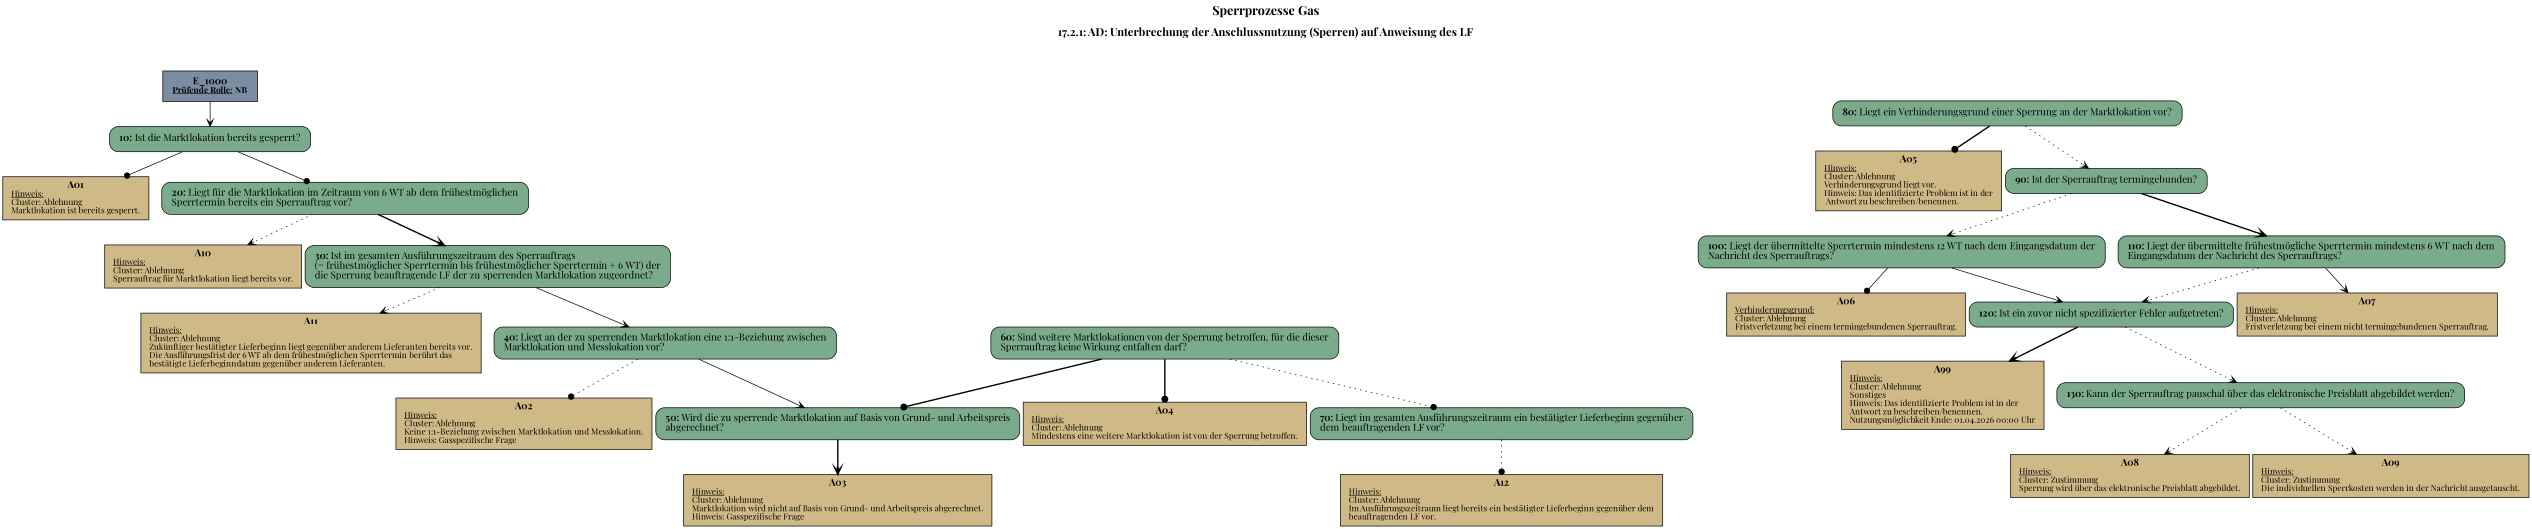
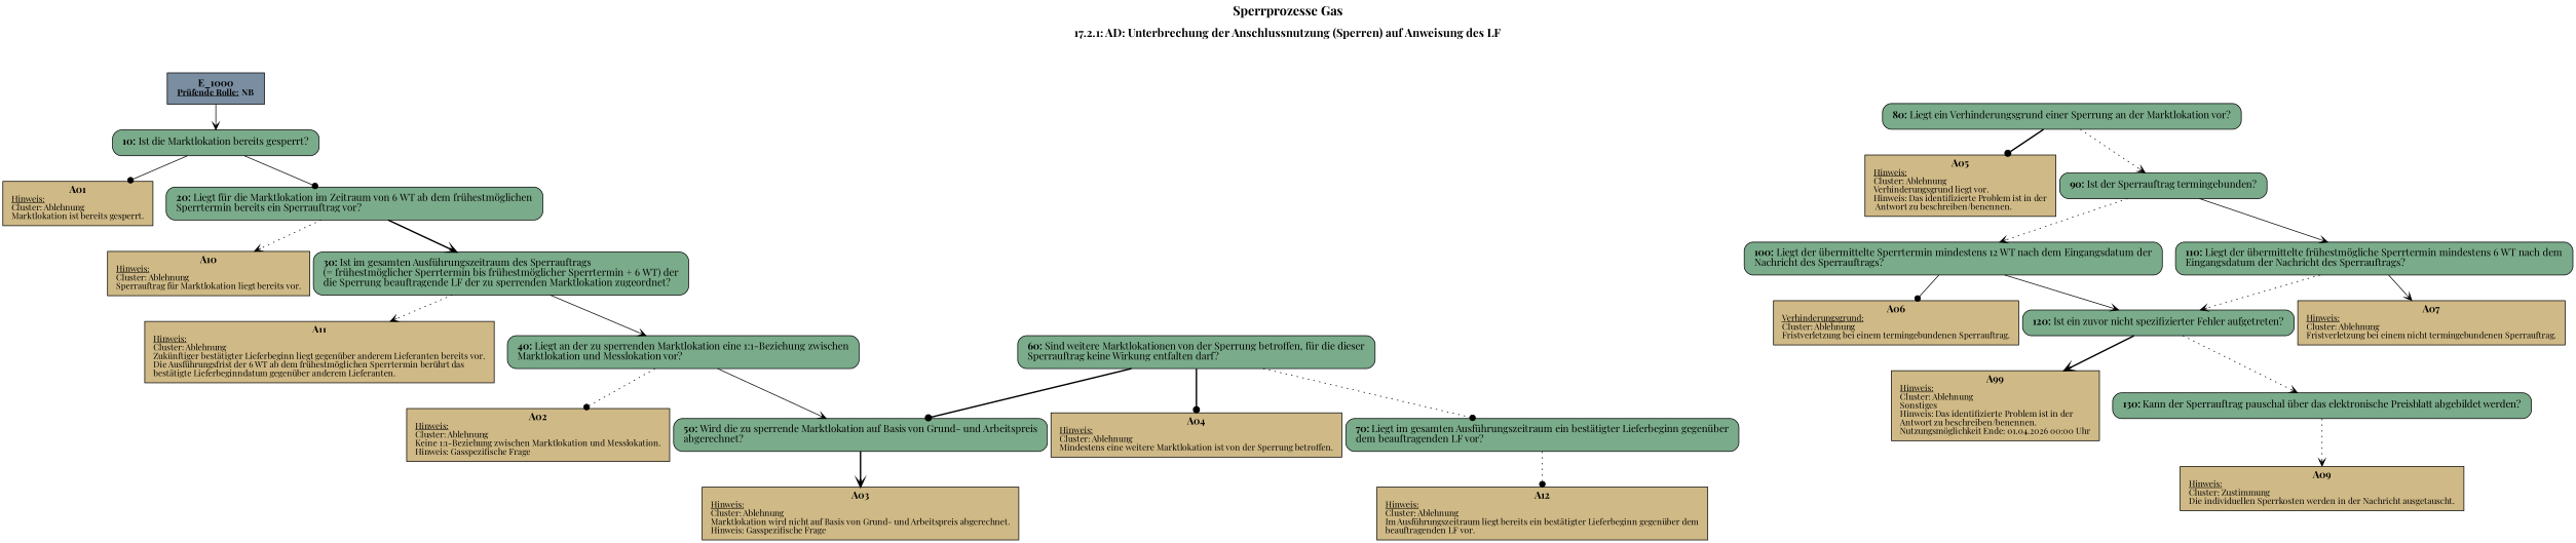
  digraph {
    concentrate=true
    fontname="Playfair Display"
    label=<<B><FONT POINT-SIZE="18">Sperrprozesse Gas</FONT></B><BR/><BR/><B><FONT POINT-SIZE="16">17.2.1: AD: Unterbrechung der Anschlussnutzung (Sperren) auf Anweisung des LF</FONT></B><BR/><BR/><BR/><BR/>>
    labelloc=t
    pack=true
    packmode=array
    rankdir=TB
    node [fillcolor="#7aab8a" fontname="Playfair Display" margin="0.2,0.12" shape=box style=filled]
    edge [arrowhead=vee fontname="Playfair Display" style=dotted]
    n1 [fillcolor="#7a8da1" label=<<B>E_1000</B><BR align="center"/><FONT point-size="12"><B><U>Prüfende Rolle:</U> NB</B></FONT><BR align="center"/>>]
    n2 [label=<<B>10: </B>Ist die Marktlokation bereits gesperrt?<BR align="left"/>> style="filled,rounded"]
    n3 [fillcolor="#cfb986" label=<<B>A01</B><BR align="center"/><FONT point-size="12"><U>Hinweis:</U><BR align="left"/>Cluster: Ablehnung<BR align="left"/>Marktlokation ist bereits gesperrt.<BR align="left"/></FONT>> margin="0.17,0.08"]
    n4 [label=<<B>20: </B>Liegt für die Marktlokation im Zeitraum von 6 WT ab dem frühestmöglichen<BR align="left"/>Sperrtermin bereits ein Sperrauftrag vor?<BR align="left"/>> style="filled,rounded"]
    n5 [fillcolor="#cfb986" label=<<B>A10</B><BR align="center"/><FONT point-size="12"><U>Hinweis:</U><BR align="left"/>Cluster: Ablehnung<BR align="left"/>Sperrauftrag für Marktlokation liegt bereits vor.<BR align="left"/></FONT>> margin="0.17,0.08"]
    n6 [label=<<B>30: </B>Ist im gesamten Ausführungszeitraum des Sperrauftrags<BR align="left"/>(= frühestmöglicher Sperrtermin bis frühestmöglicher Sperrtermin + 6 WT) der<BR align="left"/>die Sperrung beauftragende LF der zu sperrenden Marktlokation zugeordnet?<BR align="left"/>> style="filled,rounded"]
    n7 [fillcolor="#cfb986" label=<<B>A11</B><BR align="center"/><FONT point-size="12"><U>Hinweis:</U><BR align="left"/>Cluster: Ablehnung<BR align="left"/>Zukünftiger bestätigter Lieferbeginn liegt gegenüber anderem Lieferanten bereits vor.<BR align="left"/>Die Ausführungsfrist der 6 WT ab dem frühestmöglichen Sperrtermin berührt das<BR align="left"/>bestätigte Lieferbeginndatum gegenüber anderem Lieferanten.<BR align="left"/></FONT>> margin="0.17,0.08"]
    n8 [label=<<B>40: </B>Liegt an der zu sperrenden Marktlokation eine 1:1-Beziehung zwischen<BR align="left"/>Marktlokation und Messlokation vor?<BR align="left"/>> style="filled,rounded"]
    n9 [fillcolor="#cfb986" label=<<B>A02</B><BR align="center"/><FONT point-size="12"><U>Hinweis:</U><BR align="left"/>Cluster: Ablehnung<BR align="left"/>Keine 1:1-Beziehung zwischen Marktlokation und Messlokation.<BR align="left"/>Hinweis: Gasspezifische Frage<BR align="left"/></FONT>> margin="0.17,0.08"]
    n10 [label=<<B>50: </B>Wird die zu sperrende Marktlokation auf Basis von Grund- und Arbeitspreis<BR align="left"/>abgerechnet?<BR align="left"/>> style="filled,rounded"]
    n11 [fillcolor="#cfb986" label=<<B>A03</B><BR align="center"/><FONT point-size="12"><U>Hinweis:</U><BR align="left"/>Cluster: Ablehnung<BR align="left"/>Marktlokation wird nicht auf Basis von Grund- und Arbeitspreis abgerechnet.<BR align="left"/>Hinweis: Gasspezifische Frage<BR align="left"/></FONT>> margin="0.17,0.08"]
    n12 [label=<<B>60: </B>Sind weitere Marktlokationen von der Sperrung betroffen, für die dieser<BR align="left"/>Sperrauftrag keine Wirkung entfalten darf?<BR align="left"/>> style="filled,rounded"]
    n13 [fillcolor="#cfb986" label=<<B>A04</B><BR align="center"/><FONT point-size="12"><U>Hinweis:</U><BR align="left"/>Cluster: Ablehnung<BR align="left"/>Mindestens eine weitere Marktlokation ist von der Sperrung betroffen.<BR align="left"/></FONT>> margin="0.17,0.08"]
    n14 [label=<<B>70: </B>Liegt im gesamten Ausführungszeitraum ein bestätigter Lieferbeginn gegenüber<BR align="left"/>dem beauftragenden LF vor?<BR align="left"/>> style="filled,rounded"]
    n15 [fillcolor="#cfb986" label=<<B>A12</B><BR align="center"/><FONT point-size="12"><U>Hinweis:</U><BR align="left"/>Cluster: Ablehnung<BR align="left"/>Im Ausführungszeitraum liegt bereits ein bestätigter Lieferbeginn gegenüber dem<BR align="left"/>beauftragenden LF vor.<BR align="left"/></FONT>> margin="0.17,0.08"]
    n16 [label=<<B>80: </B>Liegt ein Verhinderungsgrund einer Sperrung an der Marktlokation vor?<BR align="left"/>> style="filled,rounded"]
    n17 [fillcolor="#cfb986" label=<<B>A05</B><BR align="center"/><FONT point-size="12"><U>Hinweis:</U><BR align="left"/>Cluster: Ablehnung<BR align="left"/>Verhinderungsgrund liegt vor.<BR align="left"/>Hinweis: Das identifizierte Problem ist in der<BR align="left"/> Antwort zu beschreiben/benennen.<BR align="left"/></FONT>> margin="0.17,0.08"]
    n18 [label=<<B>90: </B>Ist der Sperrauftrag termingebunden?<BR align="left"/>> style="filled,rounded"]
    n19 [label=<<B>100: </B>Liegt der übermittelte Sperrtermin mindestens 12 WT nach dem Eingangsdatum der<BR align="left"/>Nachricht des Sperrauftrags?<BR align="left"/>> style="filled,rounded"]
    n20 [label=<<B>110: </B>Liegt der übermittelte frühestmögliche Sperrtermin mindestens 6 WT nach dem<BR align="left"/>Eingangsdatum der Nachricht des Sperrauftrags?<BR align="left"/>> style="filled,rounded"]
    n21 [fillcolor="#cfb986" label=<<B>A06</B><BR align="center"/><FONT point-size="12"><U>Verhinderungsgrund:</U><BR align="left"/>Cluster: Ablehnung<BR align="left"/>Fristverletzung bei einem termingebundenen Sperrauftrag.<BR align="left"/></FONT>> margin="0.17,0.08"]
    n22 [label=<<B>120: </B>Ist ein zuvor nicht spezifizierter Fehler aufgetreten?<BR align="left"/>> style="filled,rounded"]
    n23 [fillcolor="#cfb986" label=<<B>A07</B><BR align="center"/><FONT point-size="12"><U>Hinweis:</U><BR align="left"/>Cluster: Ablehnung<BR align="left"/>Fristverletzung bei einem nicht termingebundenen Sperrauftrag.<BR align="left"/></FONT>> margin="0.17,0.08"]
    n24 [fillcolor="#cfb986" label=<<B>A99</B><BR align="center"/><FONT point-size="12"><U>Hinweis:</U><BR align="left"/>Cluster: Ablehnung<BR align="left"/>Sonstiges<BR align="left"/>Hinweis: Das identifizierte Problem ist in der<BR align="left"/>Antwort zu beschreiben/benennen.<BR align="left"/>Nutzungsmöglichkeit Ende: 01.04.2026 00:00 Uhr<BR align="left"/></FONT>> margin="0.17,0.08"]
    n25 [label=<<B>130: </B>Kann der Sperrauftrag pauschal über das elektronische Preisblatt abgebildet werden?<BR align="left"/>> style="filled,rounded"]
-   n26 [fillcolor="#cfb986" label=<<B>A08</B><BR align="center"/><FONT point-size="12"><U>Hinweis:</U><BR align="left"/>Cluster: Zustimmung<BR align="left"/>Sperrung wird über das elektronische Preisblatt abgebildet.<BR align="left"/></FONT>> margin="0.17,0.08"]
    n27 [fillcolor="#cfb986" label=<<B>A09</B><BR align="center"/><FONT point-size="12"><U>Hinweis:</U><BR align="left"/>Cluster: Zustimmung<BR align="left"/>Die individuellen Sperrkosten werden in der Nachricht ausgetauscht.<BR align="left"/></FONT>> margin="0.17,0.08"]
    n1 -> n2 [style=solid]
    n2 -> n3 [arrowhead=dot label=Ja style=solid]
    n2 -> n4 [arrowhead=dot label=Nein style=solid]
    n4 -> n5 [label=Ja]
    n4 -> n6 [label=Nein style=bold]
    n6 -> n7 [label=Nein]
    n6 -> n8 [label=Ja style=solid]
    n8 -> n9 [arrowhead=dot label=Nein]
    n8 -> n10 [label=Ja style=solid]
    n10 -> n11 [label=Nein style=bold]
    n12 -> n10 [arrowhead=dot label=Ja style=bold]
    n12 -> n13 [arrowhead=dot label=Ja style=bold]
    n12 -> n14 [arrowhead=dot label=Nein]
    n14 -> n15 [arrowhead=dot label=Ja]
    n16 -> n17 [arrowhead=dot label=Ja style=bold]
    n16 -> n18 [label=Nein]
    n18 -> n19 [label=Ja]
-   n18 -> n20 [label=Nein style=bold]
+   n18 -> n20 [label=Nein style=solid]
    n19 -> n21 [arrowhead=dot label=Nein style=solid]
    n19 -> n22 [label=Ja style=solid]
    n20 -> n22 [label=Ja]
    n20 -> n23 [label=Nein style=solid]
    n22 -> n24 [label=Ja style=bold]
    n22 -> n25 [label=Nein]
-   n25 -> n26 [label=Ja]
    n25 -> n27 [label=Nein]
  }
